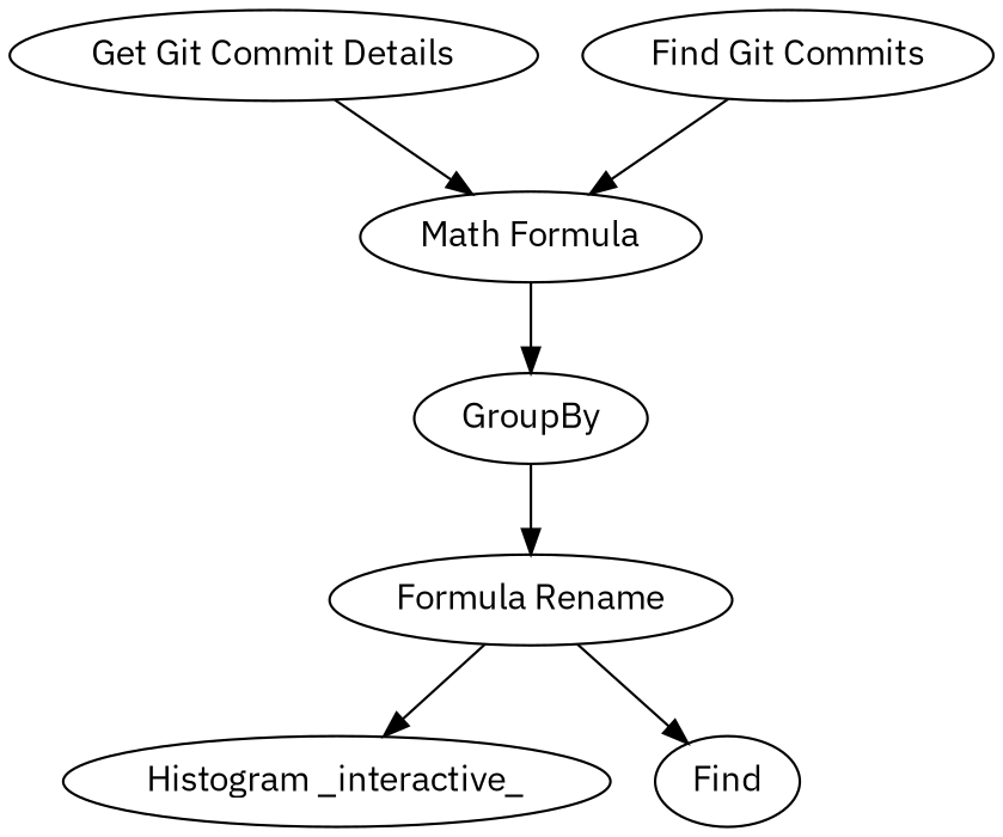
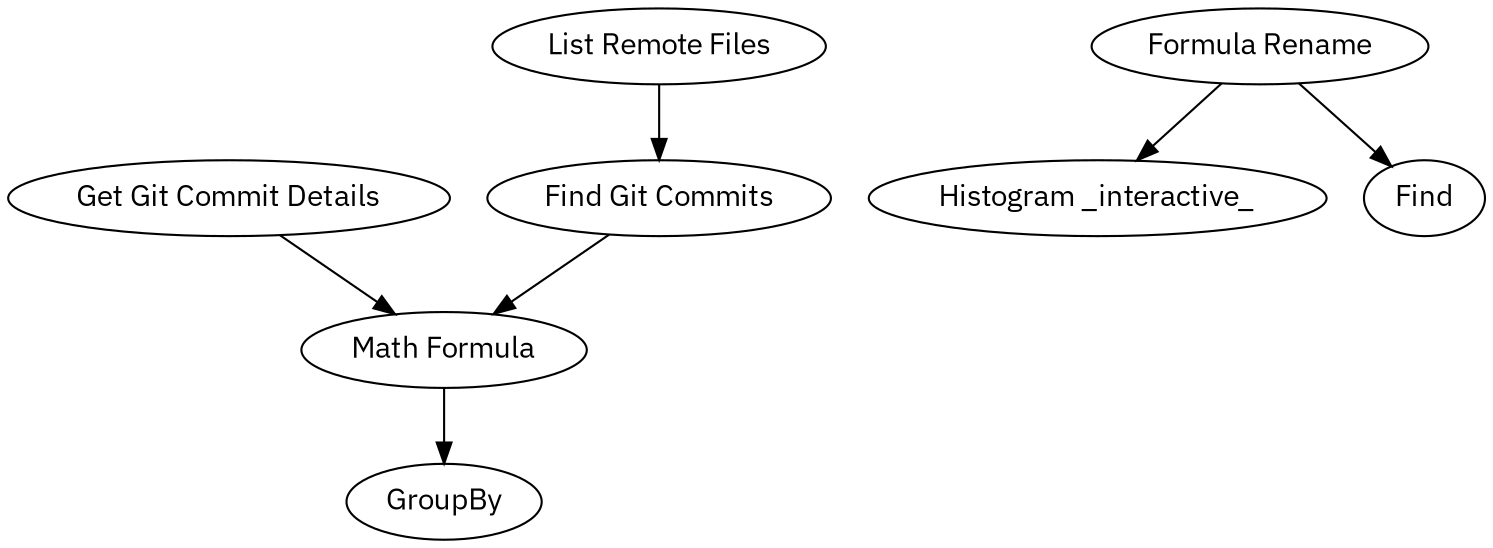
  digraph {
    fontname="IBM Plex Sans"
    rankdir=TB
    node [fontname="IBM Plex Sans"]
    edge [fontname="IBM Plex Sans"]
    n1 [label="Get Git Commit Details"]
    n2 [label="Math Formula"]
    n3 [label=GroupBy]
    n4 [label="Formula Rename"]
    n5 [label="Find Git Commits"]
    n6 [label="Histogram _interactive_"]
    n7 [label=Find]
+   n8 [label="List Remote Files"]
    n1 -> n2
    n2 -> n3
-   n3 -> n4
    n4 -> n6
    n4 -> n7
    n5 -> n2
+   n8 -> n5
  }
